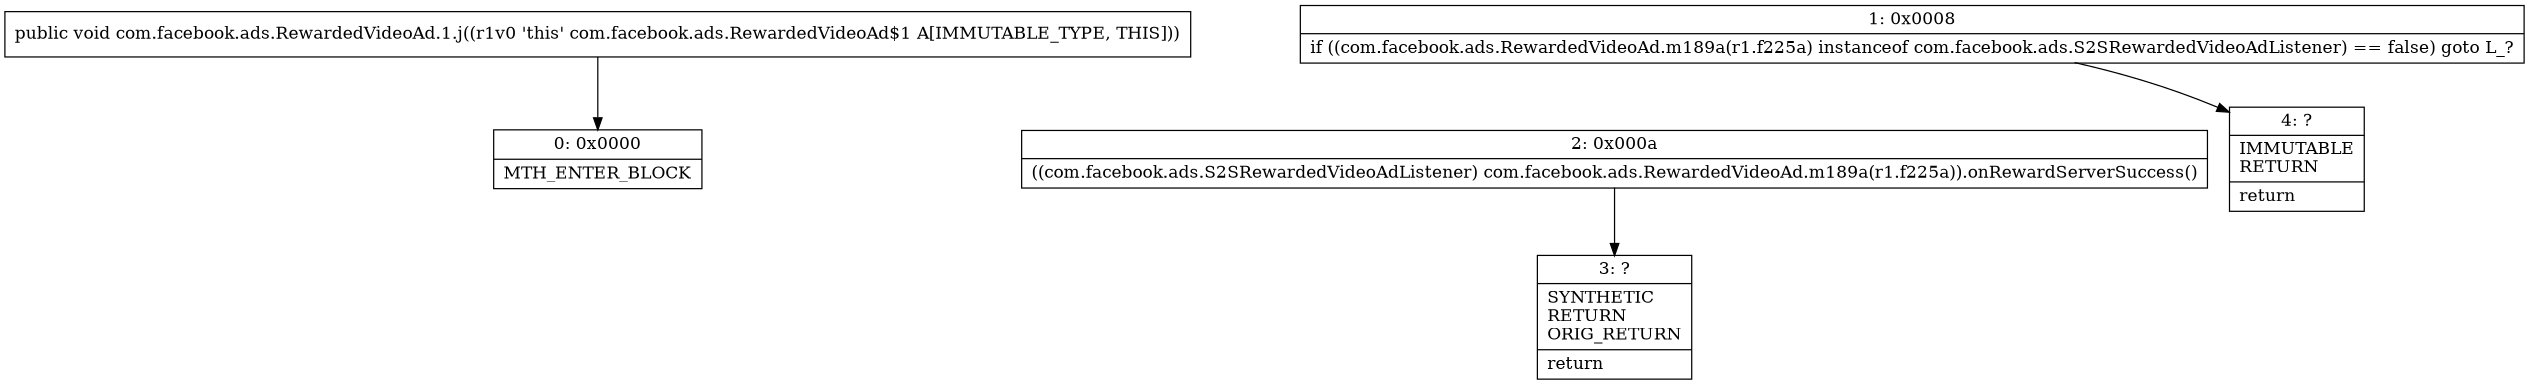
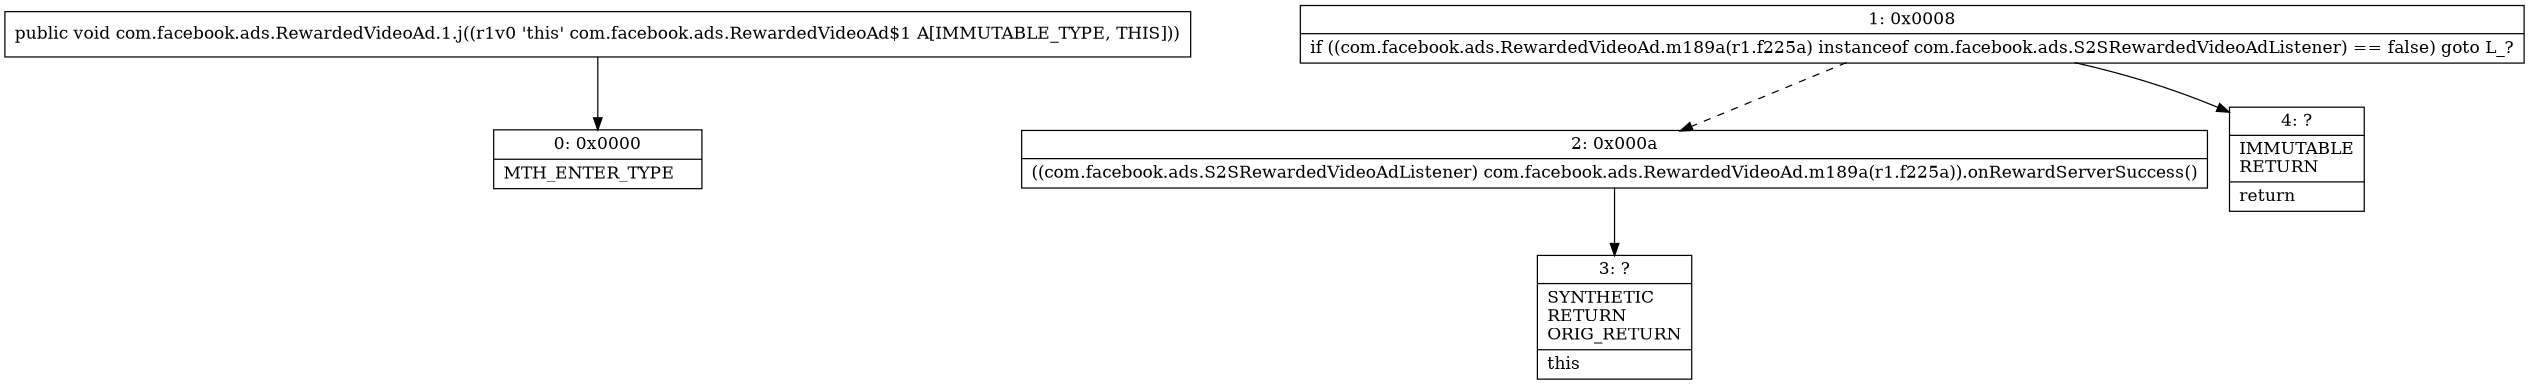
  digraph {
    node [shape=record]
-   n1 [label="{0\:\ 0x0000|MTH_ENTER_BLOCK\l}"]
+   n1 [label="{0\:\ 0x0000|MTH_ENTER_TYPE\l}"]
    n2 [label="{1\:\ 0x0008|if ((com.facebook.ads.RewardedVideoAd.m189a(r1.f225a) instanceof com.facebook.ads.S2SRewardedVideoAdListener) == false) goto L_?\l}"]
    n3 [label="{2\:\ 0x000a|((com.facebook.ads.S2SRewardedVideoAdListener) com.facebook.ads.RewardedVideoAd.m189a(r1.f225a)).onRewardServerSuccess()\l}"]
    n4 [label="{4\:\ ?|IMMUTABLE\lRETURN\l|return\l}"]
-   n5 [label="{3\:\ ?|SYNTHETIC\lRETURN\lORIG_RETURN\l|return\l}"]
+   n5 [label="{3\:\ ?|SYNTHETIC\lRETURN\lORIG_RETURN\l|this\l}"]
    n6 [label="{public void com.facebook.ads.RewardedVideoAd.1.j((r1v0 'this' com.facebook.ads.RewardedVideoAd$1 A[IMMUTABLE_TYPE, THIS])) }"]
+   n2 -> n3 [style=dashed]
    n2 -> n4
    n3 -> n5
    n6 -> n1
  }
